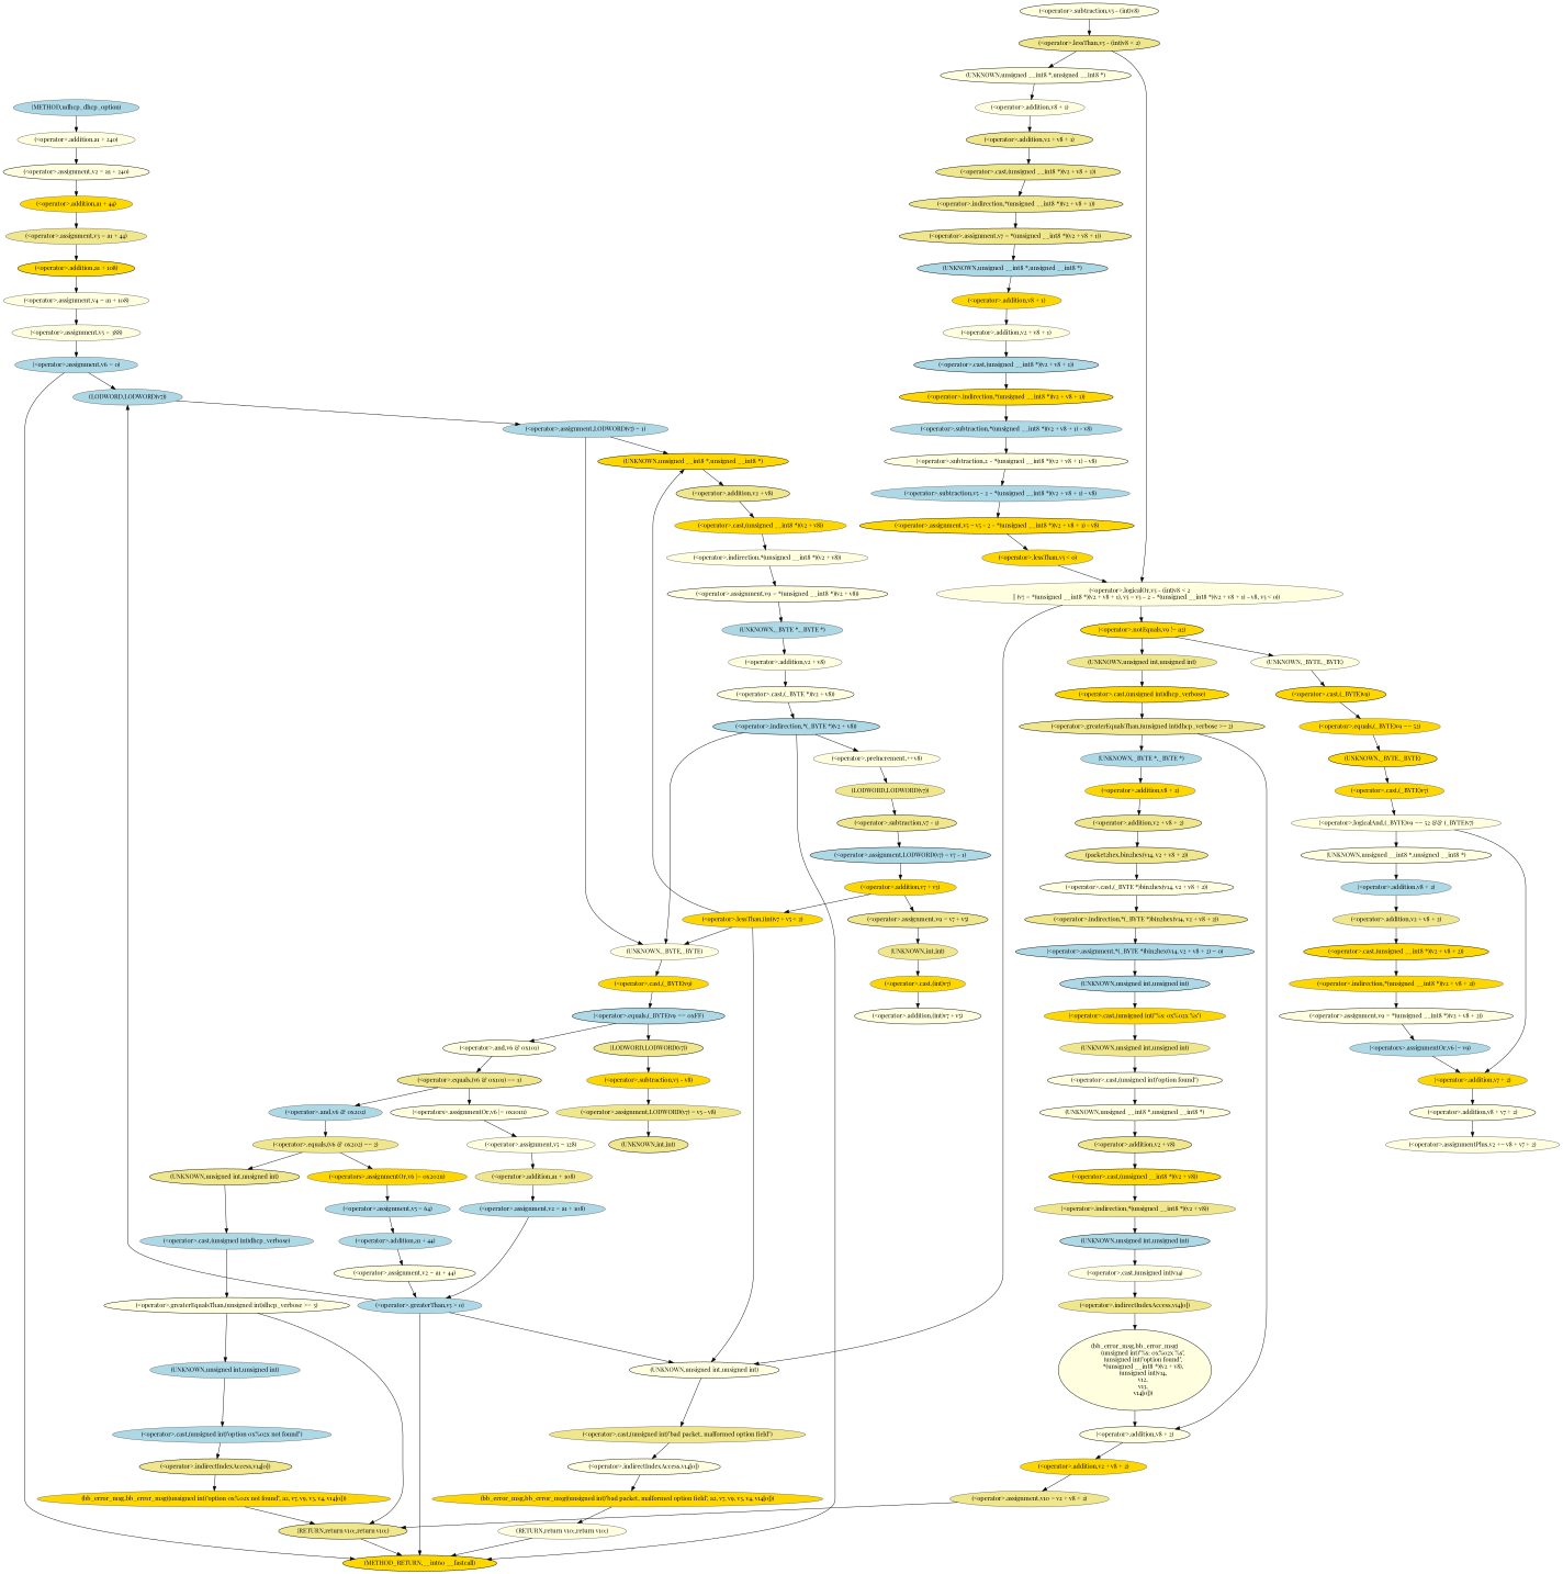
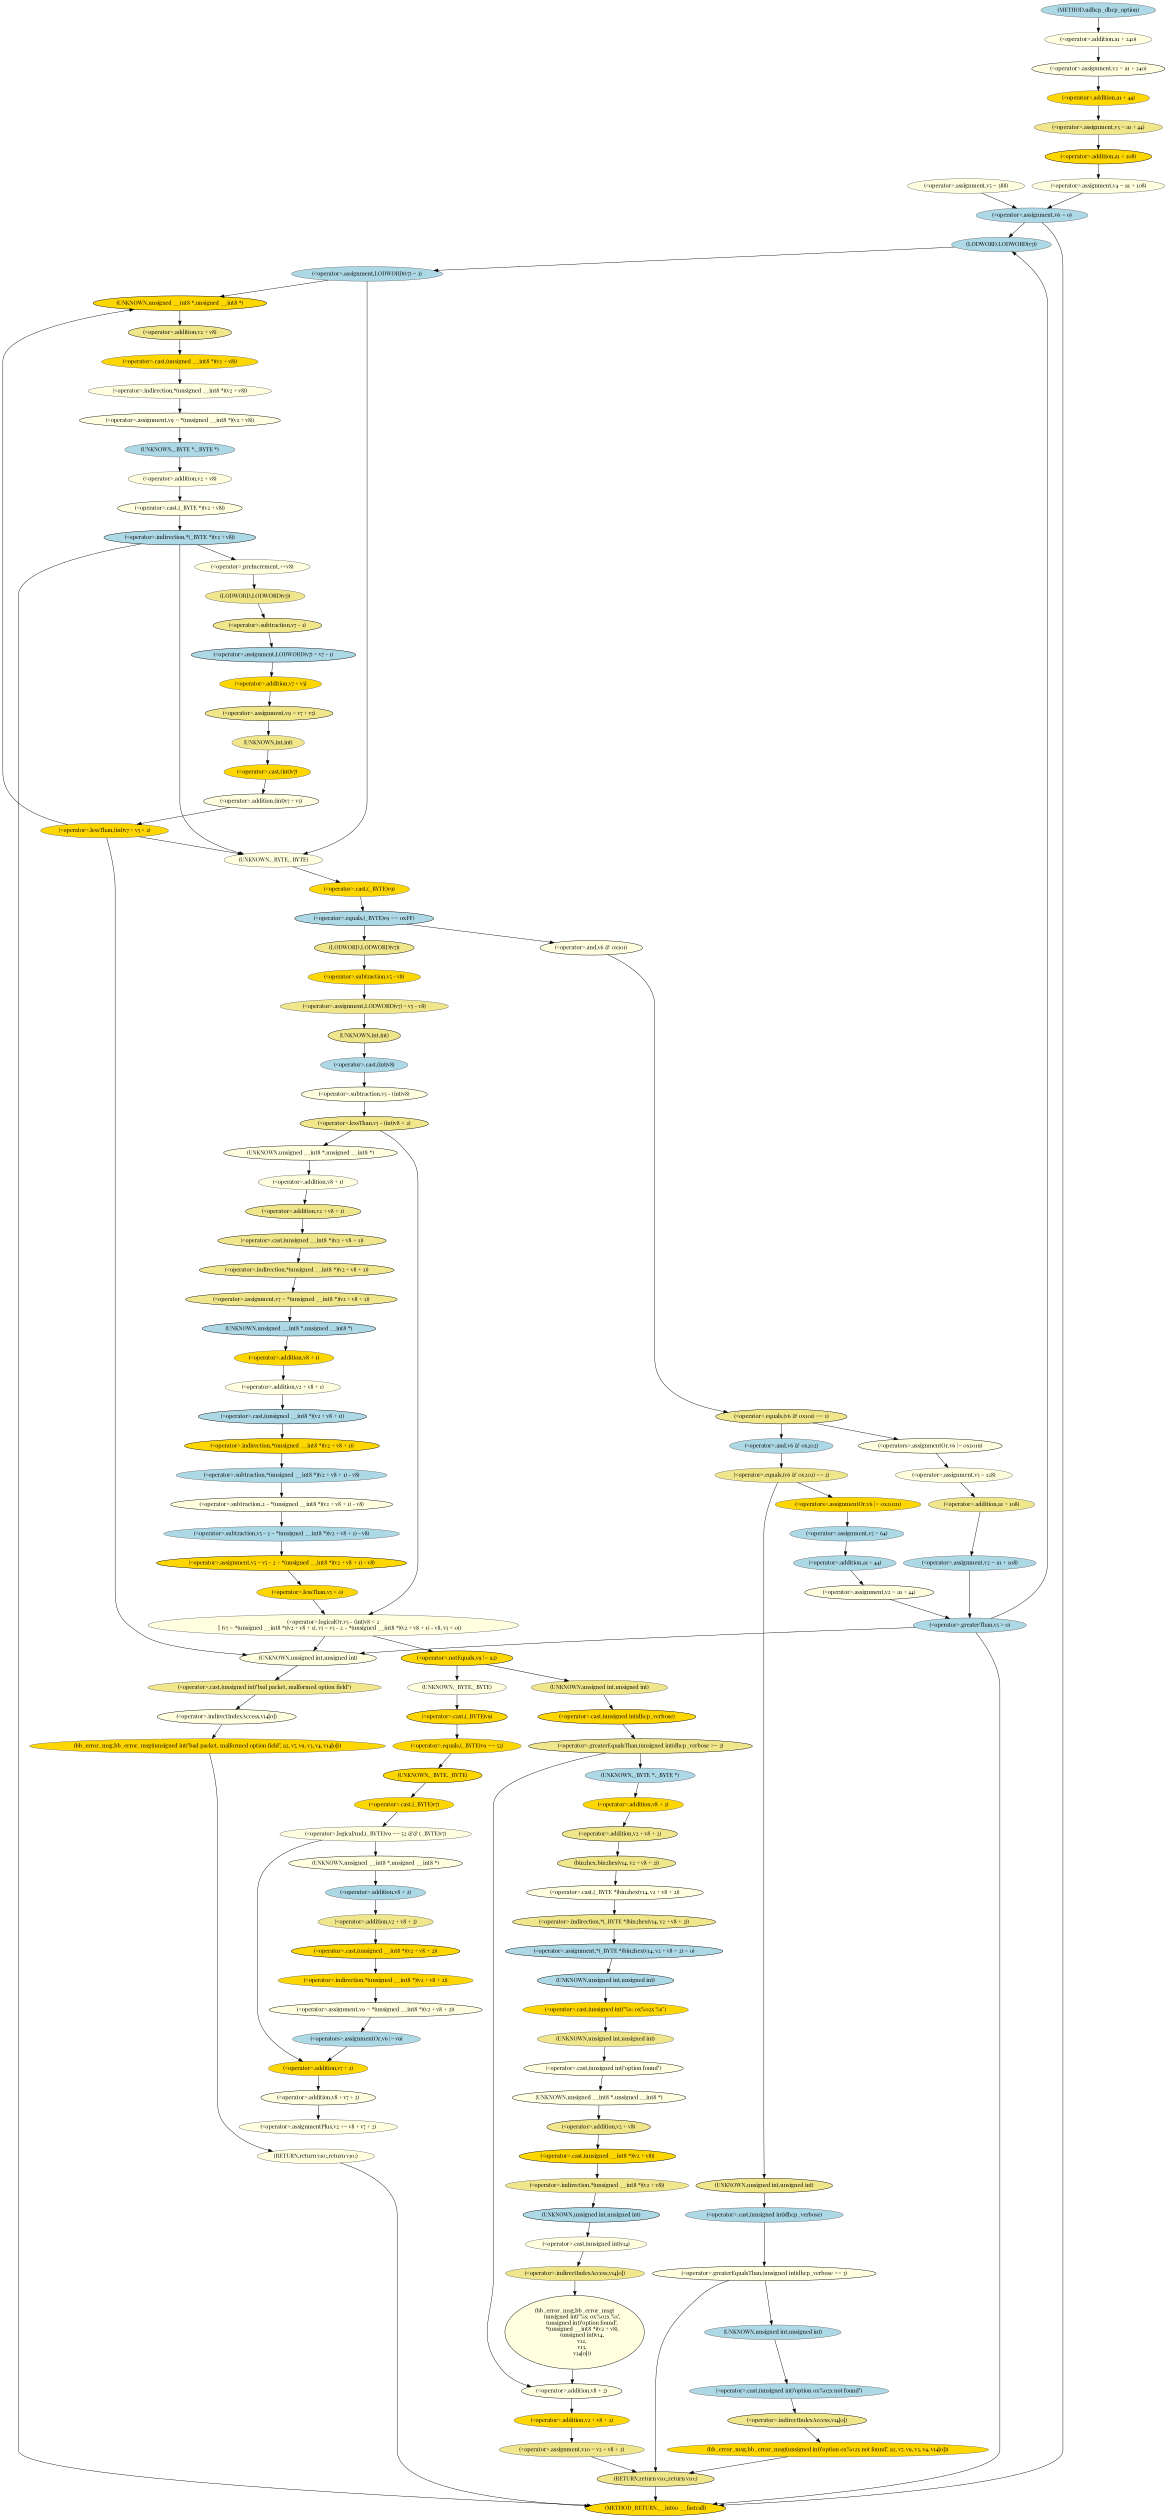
  digraph {
    fontname="Playfair Display"
    node [color=gray40 fillcolor=lightyellow fontname="Playfair Display" style=filled]
    edge [fontname="Playfair Display"]
    n1 [color=black label="(<operator>.assignment,v2 = a1 + 240)"]
    n2 [fillcolor=gold label="(<operator>.addition,a1 + 44)"]
    n3 [fillcolor=khaki label="(<operator>.assignment,v3 = a1 + 44)"]
    n4 [label="(<operator>.addition,a1 + 240)"]
    n5 [color=black fillcolor=gold label="(<operator>.addition,a1 + 108)"]
    n6 [label="(<operator>.assignment,v4 = a1 + 108)"]
    n7 [label="(<operator>.assignment,v5 = 388)"]
    n8 [fillcolor=lightblue label="(<operator>.assignment,v6 = 0)"]
    n9 [fillcolor=lightblue label="(LODWORD,LODWORD(v7))"]
    n10 [color=black fillcolor=gold label="(METHOD_RETURN,__int60 __fastcall)"]
    n11 [fillcolor=lightblue label="(<operator>.assignment,LODWORD(v7) = 1)"]
    n12 [color=black fillcolor=gold label="(UNKNOWN,unsigned __int8 *,unsigned __int8 *)"]
    n13 [label="(UNKNOWN,_BYTE,_BYTE)"]
    n14 [color=black fillcolor=khaki label="(<operator>.addition,v2 + v8)"]
    n15 [fillcolor=gold label="(<operator>.cast,(_BYTE)v9)"]
    n16 [color=black label="(<operator>.assignment,v9 = *(unsigned __int8 *)(v2 + v8))"]
    n17 [fillcolor=lightblue label="(UNKNOWN,_BYTE *,_BYTE *)"]
    n18 [label="(<operator>.addition,v2 + v8)"]
    n19 [label="(<operator>.indirection,*(unsigned __int8 *)(v2 + v8))"]
    n20 [fillcolor=gold label="(<operator>.cast,(unsigned __int8 *)(v2 + v8))"]
    n21 [color=black fillcolor=lightblue label="(<operator>.indirection,*(_BYTE *)(v2 + v8))"]
    n22 [label="(<operator>.preIncrement,++v8)"]
    n23 [fillcolor=khaki label="(LODWORD,LODWORD(v7))"]
    n24 [color=black label="(<operator>.cast,(_BYTE *)(v2 + v8))"]
    n25 [color=black fillcolor=khaki label="(<operator>.subtraction,v7 - 1)"]
    n26 [color=black fillcolor=lightblue label="(<operator>.assignment,LODWORD(v7) = v7 - 1)"]
    n27 [fillcolor=gold label="(<operator>.addition,v7 + v5)"]
    n28 [color=black fillcolor=khaki label="(<operator>.assignment,v9 = v7 + v5)"]
    n29 [fillcolor=khaki label="(UNKNOWN,int,int)"]
    n30 [fillcolor=gold label="(<operator>.cast,(int)v7)"]
    n31 [fillcolor=gold label="(<operator>.lessThan,(int)v7 + v5 < 2)"]
    n32 [color=black label="(UNKNOWN,unsigned int,unsigned int)"]
    n33 [fillcolor=khaki label="(<operator>.cast,(unsigned int)\"bad packet, malformed option field\")"]
    n34 [color=black label="(<operator>.addition,(int)v7 + v5)"]
    n35 [color=black fillcolor=lightblue label="(<operator>.equals,(_BYTE)v9 == 0xFF)"]
    n36 [color=black label="(<operator>.and,v6 & 0x101)"]
    n37 [color=black fillcolor=khaki label="(LODWORD,LODWORD(v7))"]
    n38 [color=black fillcolor=khaki label="(<operator>.equals,(v6 & 0x101) == 1)"]
    n39 [fillcolor=gold label="(<operator>.subtraction,v5 - v8)"]
    n40 [color=black label="(<operators>.assignmentOr,v6 |= 0x101u)"]
    n41 [fillcolor=lightblue label="(<operator>.and,v6 & 0x202)"]
    n42 [label="(<operator>.assignment,v5 = 128)"]
    n43 [fillcolor=khaki label="(<operator>.equals,(v6 & 0x202) == 2)"]
    n44 [fillcolor=khaki label="(<operator>.addition,a1 + 108)"]
    n45 [fillcolor=lightblue label="(<operator>.assignment,v2 = a1 + 108)"]
    n46 [fillcolor=lightblue label="(<operator>.greaterThan,v5 > 0)"]
    n47 [fillcolor=gold label="(<operators>.assignmentOr,v6 |= 0x202u)"]
    n48 [color=black fillcolor=khaki label="(UNKNOWN,unsigned int,unsigned int)"]
    n49 [fillcolor=lightblue label="(<operator>.assignment,v5 = 64)"]
    n50 [fillcolor=lightblue label="(<operator>.cast,(unsigned int)dhcp_verbose)"]
    n51 [fillcolor=lightblue label="(<operator>.addition,a1 + 44)"]
    n52 [color=black label="(<operator>.assignment,v2 = a1 + 44)"]
    n53 [color=black label="(<operator>.greaterEqualsThan,(unsigned int)dhcp_verbose >= 3)"]
    n54 [fillcolor=lightblue label="(UNKNOWN,unsigned int,unsigned int)"]
    n55 [color=black fillcolor=khaki label="(RETURN,return v10;,return v10;)"]
    n56 [fillcolor=lightblue label="(<operator>.cast,(unsigned int)\"option 0x%02x not found\")"]
    n57 [fillcolor=gold label="(bb_error_msg,bb_error_msg((unsigned int)\"option 0x%02x not found\", a2, v7, v9, v3, v4, v14[0]))"]
    n58 [color=black fillcolor=khaki label="(<operator>.indirectIndexAccess,v14[0])"]
    n59 [fillcolor=khaki label="(<operator>.assignment,LODWORD(v7) = v5 - v8)"]
    n60 [color=black fillcolor=khaki label="(UNKNOWN,int,int)"]
+   n61 [fillcolor=lightblue label="(<operator>.cast,(int)v8)"]
    n62 [label="(<operator>.logicalOr,v5 - (int)v8 < 2\n        || (v7 = *(unsigned __int8 *)(v2 + v8 + 1), v5 = v5 - 2 - *(unsigned __int8 *)(v2 + v8 + 1) - v8, v5 < 0))"]
    n63 [color=black fillcolor=gold label="(<operator>.notEquals,v9 != a2)"]
    n64 [label="(UNKNOWN,_BYTE,_BYTE)"]
    n65 [fillcolor=khaki label="(UNKNOWN,unsigned int,unsigned int)"]
    n66 [color=black fillcolor=khaki label="(<operator>.lessThan,v5 - (int)v8 < 2)"]
    n67 [color=black label="(UNKNOWN,unsigned __int8 *,unsigned __int8 *)"]
    n68 [label="(<operator>.addition,v8 + 1)"]
    n69 [color=black label="(<operator>.subtraction,v5 - (int)v8)"]
    n70 [color=black fillcolor=khaki label="(<operator>.assignment,v7 = *(unsigned __int8 *)(v2 + v8 + 1))"]
    n71 [color=black fillcolor=lightblue label="(UNKNOWN,unsigned __int8 *,unsigned __int8 *)"]
    n72 [fillcolor=gold label="(<operator>.addition,v8 + 1)"]
    n73 [color=black fillcolor=khaki label="(<operator>.indirection,*(unsigned __int8 *)(v2 + v8 + 1))"]
    n74 [color=black fillcolor=khaki label="(<operator>.cast,(unsigned __int8 *)(v2 + v8 + 1))"]
    n75 [color=black fillcolor=khaki label="(<operator>.addition,v2 + v8 + 1)"]
    n76 [color=black fillcolor=gold label="(<operator>.assignment,v5 = v5 - 2 - *(unsigned __int8 *)(v2 + v8 + 1) - v8)"]
    n77 [fillcolor=gold label="(<operator>.lessThan,v5 < 0)"]
    n78 [fillcolor=lightblue label="(<operator>.subtraction,v5 - 2 - *(unsigned __int8 *)(v2 + v8 + 1) - v8)"]
    n79 [color=black label="(<operator>.subtraction,2 - *(unsigned __int8 *)(v2 + v8 + 1) - v8)"]
    n80 [fillcolor=lightblue label="(<operator>.subtraction,*(unsigned __int8 *)(v2 + v8 + 1) - v8)"]
    n81 [color=black fillcolor=gold label="(<operator>.indirection,*(unsigned __int8 *)(v2 + v8 + 1))"]
    n82 [color=black fillcolor=lightblue label="(<operator>.cast,(unsigned __int8 *)(v2 + v8 + 1))"]
    n83 [label="(<operator>.addition,v2 + v8 + 1)"]
    n84 [fillcolor=gold label="(bb_error_msg,bb_error_msg((unsigned int)\"bad packet, malformed option field\", a2, v7, v9, v3, v4, v14[0]))"]
    n85 [label="(RETURN,return v10;,return v10;)"]
    n86 [color=black label="(<operator>.indirectIndexAccess,v14[0])"]
    n87 [color=black fillcolor=gold label="(<operator>.cast,(_BYTE)v9)"]
    n88 [color=black fillcolor=gold label="(<operator>.cast,(unsigned int)dhcp_verbose)"]
    n89 [label="(<operator>.logicalAnd,(_BYTE)v9 == 52 && (_BYTE)v7)"]
    n90 [color=black label="(UNKNOWN,unsigned __int8 *,unsigned __int8 *)"]
    n91 [fillcolor=gold label="(<operator>.addition,v7 + 2)"]
    n92 [fillcolor=lightblue label="(<operator>.addition,v8 + 2)"]
    n93 [color=black label="(<operator>.addition,v8 + v7 + 2)"]
    n94 [fillcolor=gold label="(<operator>.equals,(_BYTE)v9 == 52)"]
    n95 [color=black fillcolor=gold label="(UNKNOWN,_BYTE,_BYTE)"]
    n96 [fillcolor=gold label="(<operator>.cast,(_BYTE)v7)"]
    n97 [color=black label="(<operator>.assignment,v9 = *(unsigned __int8 *)(v2 + v8 + 2))"]
    n98 [fillcolor=lightblue label="(<operators>.assignmentOr,v6 |= v9)"]
    n99 [fillcolor=gold label="(<operator>.indirection,*(unsigned __int8 *)(v2 + v8 + 2))"]
    n100 [color=black fillcolor=gold label="(<operator>.cast,(unsigned __int8 *)(v2 + v8 + 2))"]
    n101 [fillcolor=khaki label="(<operator>.addition,v2 + v8 + 2)"]
    n102 [label="(<operator>.assignmentPlus,v2 += v8 + v7 + 2)"]
    n103 [color=black fillcolor=khaki label="(<operator>.greaterEqualsThan,(unsigned int)dhcp_verbose >= 2)"]
    n104 [fillcolor=lightblue label="(UNKNOWN,_BYTE *,_BYTE *)"]
    n105 [color=black label="(<operator>.addition,v8 + 2)"]
    n106 [fillcolor=gold label="(<operator>.addition,v8 + 2)"]
    n107 [fillcolor=gold label="(<operator>.addition,v2 + v8 + 2)"]
    n108 [color=black fillcolor=lightblue label="(<operator>.assignment,*(_BYTE *)bin2hex(v14, v2 + v8 + 2) = 0)"]
    n109 [color=black fillcolor=lightblue label="(UNKNOWN,unsigned int,unsigned int)"]
    n110 [fillcolor=gold label="(<operator>.cast,(unsigned int)\"%s: 0x%02x %s\")"]
    n111 [color=black fillcolor=khaki label="(<operator>.indirection,*(_BYTE *)bin2hex(v14, v2 + v8 + 2))"]
    n112 [color=black label="(<operator>.cast,(_BYTE *)bin2hex(v14, v2 + v8 + 2))"]
    n113 [color=black fillcolor=khaki label="(<operator>.addition,v2 + v8 + 2)"]
-   n114 [color=black fillcolor=khaki label="(packet2hex,bin2hex(v14, v2 + v8 + 2))"]
+   n114 [color=black fillcolor=khaki label="(bin2hex,bin2hex(v14, v2 + v8 + 2))"]
    n115 [color=black label="(bb_error_msg,bb_error_msg(\n          (unsigned int)\"%s: 0x%02x %s\",\n          (unsigned int)\"option found\",\n          *(unsigned __int8 *)(v2 + v8),\n          (unsigned int)v14,\n          v12,\n          v13,\n          v14[0]))"]
    n116 [fillcolor=khaki label="(UNKNOWN,unsigned int,unsigned int)"]
    n117 [color=black label="(<operator>.cast,(unsigned int)\"option found\")"]
    n118 [color=black label="(UNKNOWN,unsigned __int8 *,unsigned __int8 *)"]
    n119 [color=black fillcolor=khaki label="(<operator>.addition,v2 + v8)"]
    n120 [fillcolor=khaki label="(<operator>.indirection,*(unsigned __int8 *)(v2 + v8))"]
    n121 [color=black fillcolor=lightblue label="(UNKNOWN,unsigned int,unsigned int)"]
    n122 [label="(<operator>.cast,(unsigned int)v14)"]
    n123 [color=black fillcolor=gold label="(<operator>.cast,(unsigned __int8 *)(v2 + v8))"]
    n124 [fillcolor=khaki label="(<operator>.indirectIndexAccess,v14[0])"]
    n125 [fillcolor=khaki label="(<operator>.assignment,v10 = v2 + v8 + 2)"]
    n126 [fillcolor=lightblue label="(METHOD,udhcp_dhcp_option)"]
    n1 -> n2
    n2 -> n3
    n3 -> n5
    n4 -> n1
    n5 -> n6
-   n6 -> n7
+   n6 -> n8
    n7 -> n8
    n8 -> n9
    n8 -> n10
    n9 -> n11
    n11 -> n12
    n11 -> n13
    n12 -> n14
    n13 -> n15
    n14 -> n20
    n15 -> n35
    n16 -> n17
    n17 -> n18
    n18 -> n24
    n19 -> n16
    n20 -> n19
    n21 -> n10
    n21 -> n13
    n21 -> n22
    n22 -> n23
    n23 -> n25
    n24 -> n21
    n25 -> n26
    n26 -> n27
    n27 -> n28
    n28 -> n29
    n29 -> n30
    n30 -> n34
    n31 -> n12
    n31 -> n13
    n31 -> n32
    n32 -> n33
    n33 -> n86
-   n27 -> n31
+   n34 -> n31
    n35 -> n36
    n35 -> n37
    n36 -> n38
    n37 -> n39
    n38 -> n40
    n38 -> n41
    n39 -> n59
    n40 -> n42
    n41 -> n43
    n42 -> n44
    n43 -> n47
    n43 -> n48
    n44 -> n45
    n45 -> n46
    n46 -> n9
    n46 -> n10
    n46 -> n32
    n47 -> n49
    n48 -> n50
    n49 -> n51
    n50 -> n53
    n51 -> n52
    n52 -> n46
    n53 -> n54
    n53 -> n55
    n54 -> n56
    n55 -> n10
    n56 -> n58
    n57 -> n55
    n58 -> n57
    n59 -> n60
+   n60 -> n61
+   n61 -> n69
    n62 -> n32
    n62 -> n63
    n63 -> n64
    n63 -> n65
    n64 -> n87
    n65 -> n88
    n66 -> n62
    n66 -> n67
    n67 -> n68
    n68 -> n75
    n69 -> n66
    n70 -> n71
    n71 -> n72
    n72 -> n83
    n73 -> n70
    n74 -> n73
    n75 -> n74
    n76 -> n77
    n77 -> n62
    n78 -> n76
    n79 -> n78
    n80 -> n79
    n81 -> n80
    n82 -> n81
    n83 -> n82
    n84 -> n85
    n85 -> n10
    n86 -> n84
    n87 -> n94
    n88 -> n103
    n89 -> n90
    n89 -> n91
    n90 -> n92
    n91 -> n93
    n92 -> n101
    n93 -> n102
    n94 -> n95
    n95 -> n96
    n96 -> n89
    n97 -> n98
    n98 -> n91
    n99 -> n97
    n100 -> n99
    n101 -> n100
    n103 -> n104
    n103 -> n105
    n104 -> n106
    n105 -> n107
    n106 -> n113
    n107 -> n125
    n108 -> n109
    n109 -> n110
    n110 -> n116
    n111 -> n108
    n112 -> n111
    n113 -> n114
    n114 -> n112
    n115 -> n105
    n116 -> n117
    n117 -> n118
    n118 -> n119
    n119 -> n123
    n120 -> n121
    n121 -> n122
    n122 -> n124
    n123 -> n120
    n124 -> n115
    n125 -> n55
    n126 -> n4
  }
